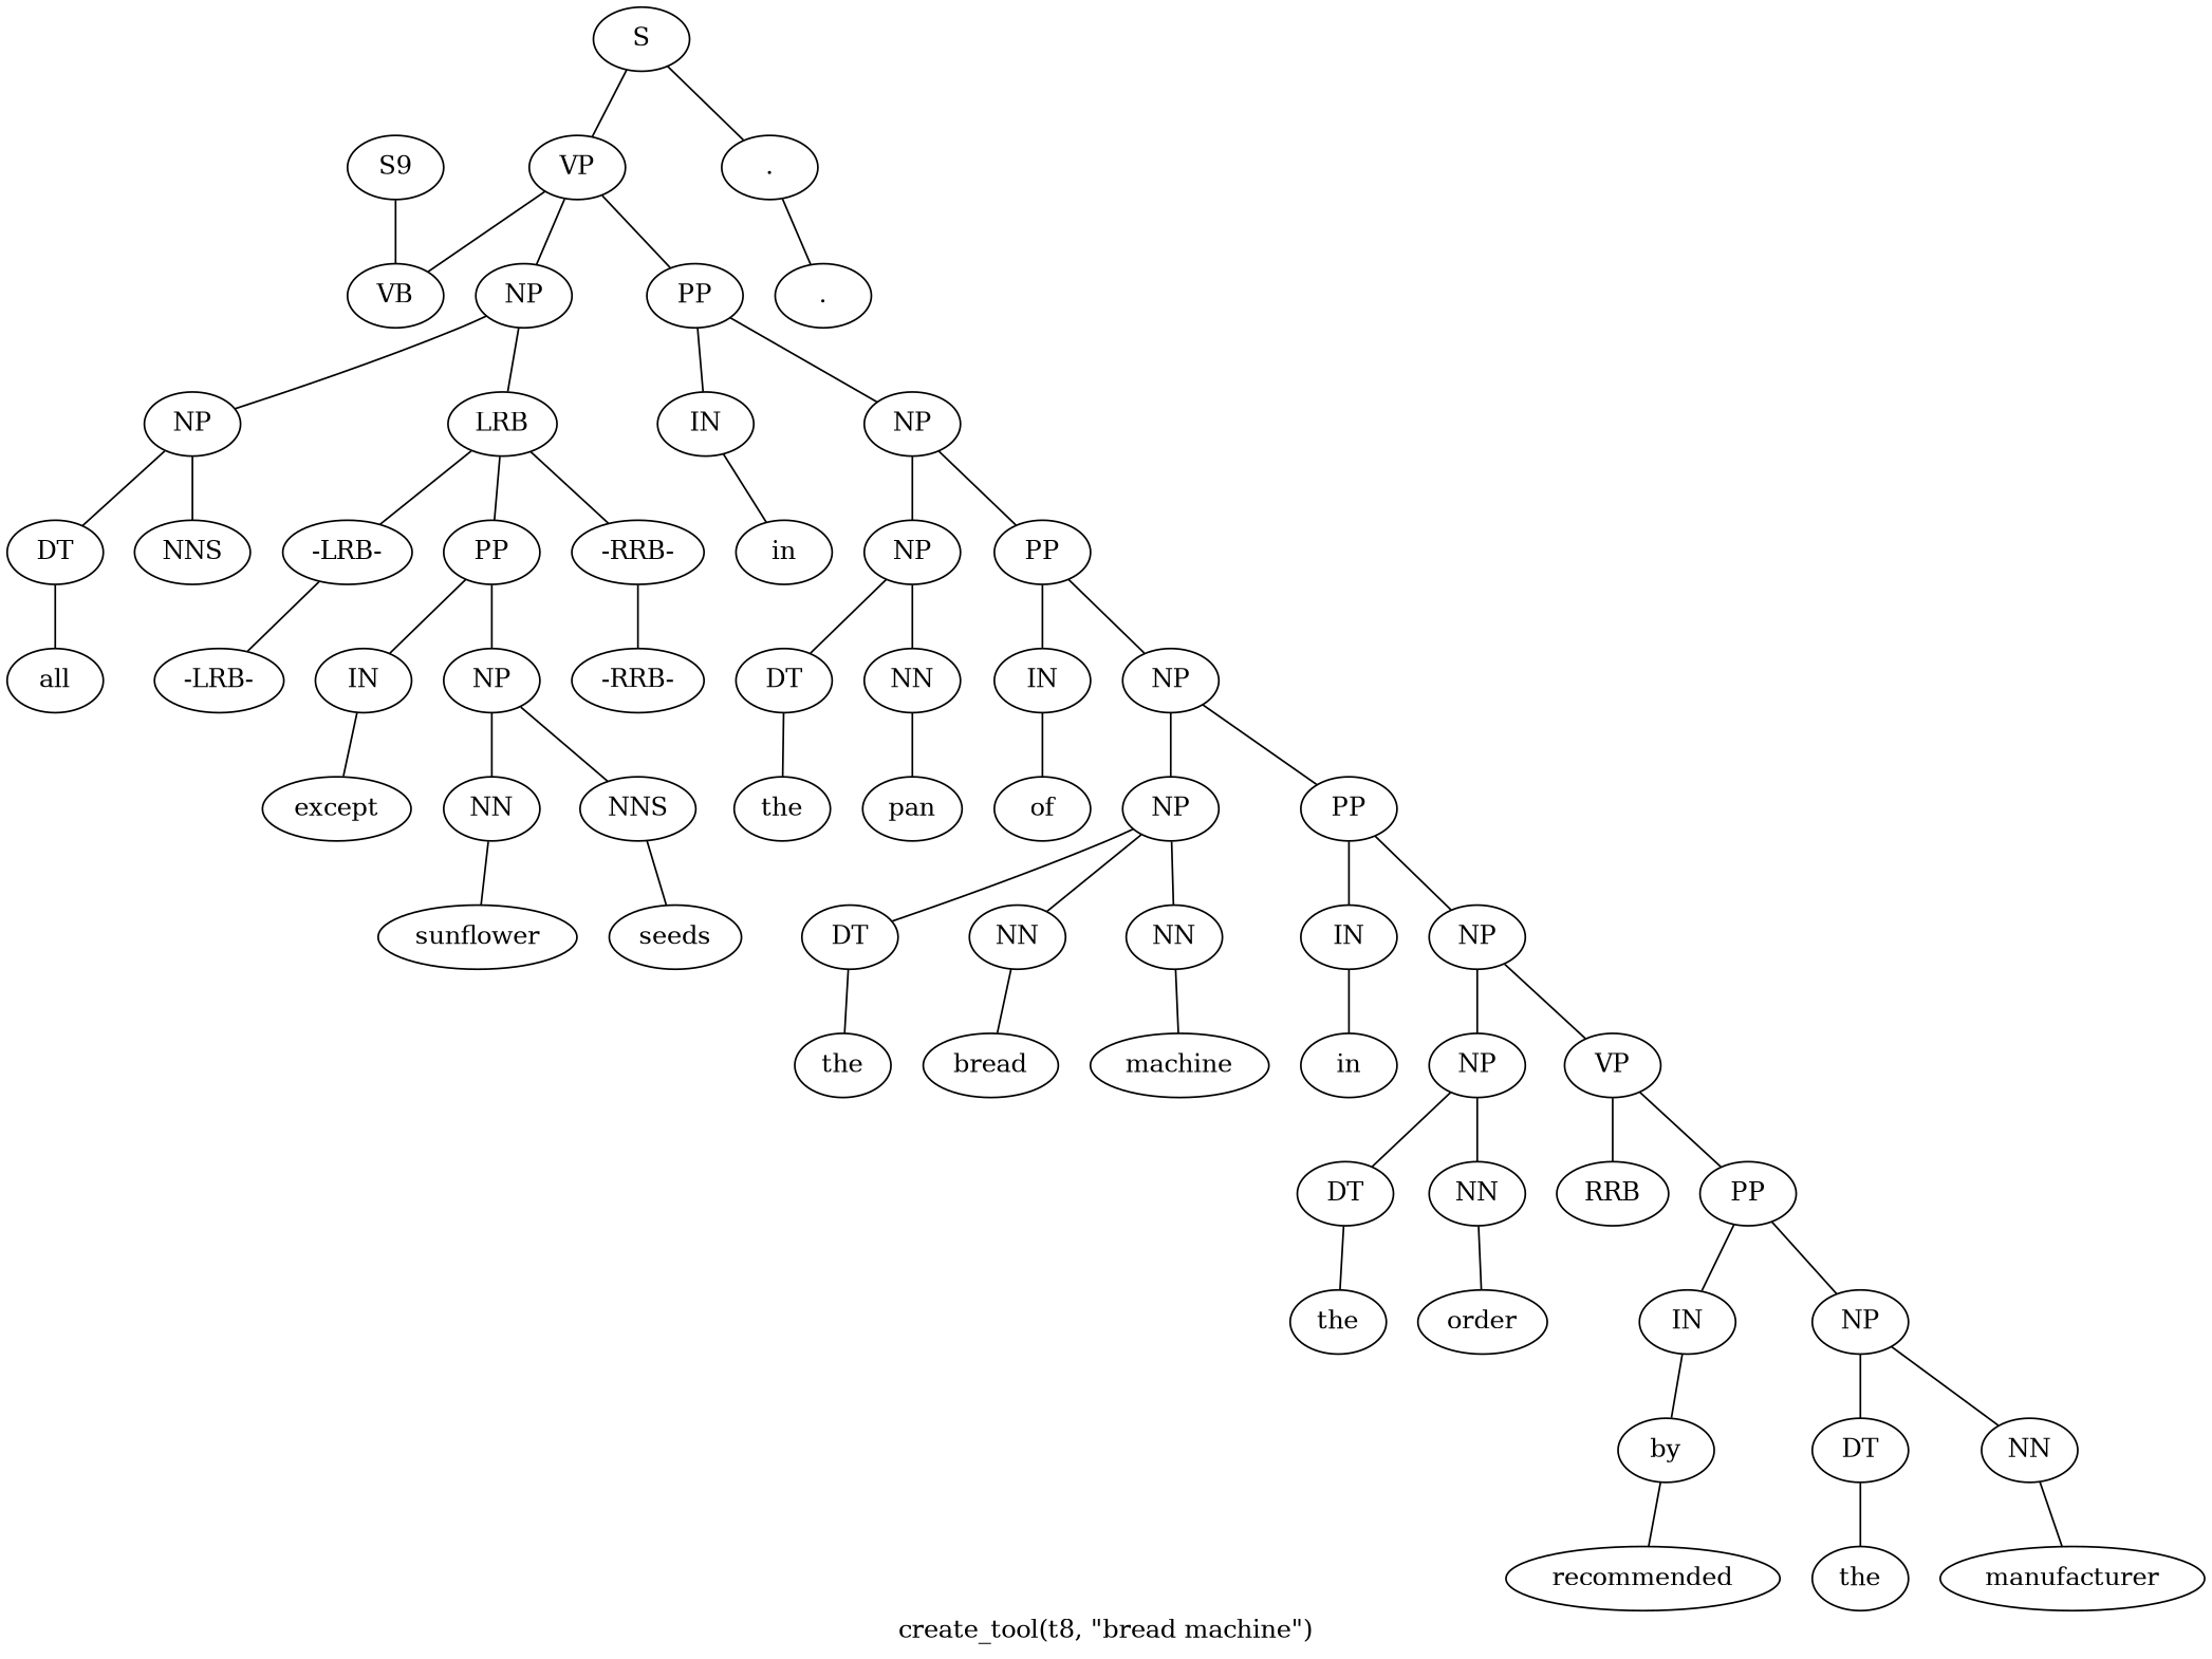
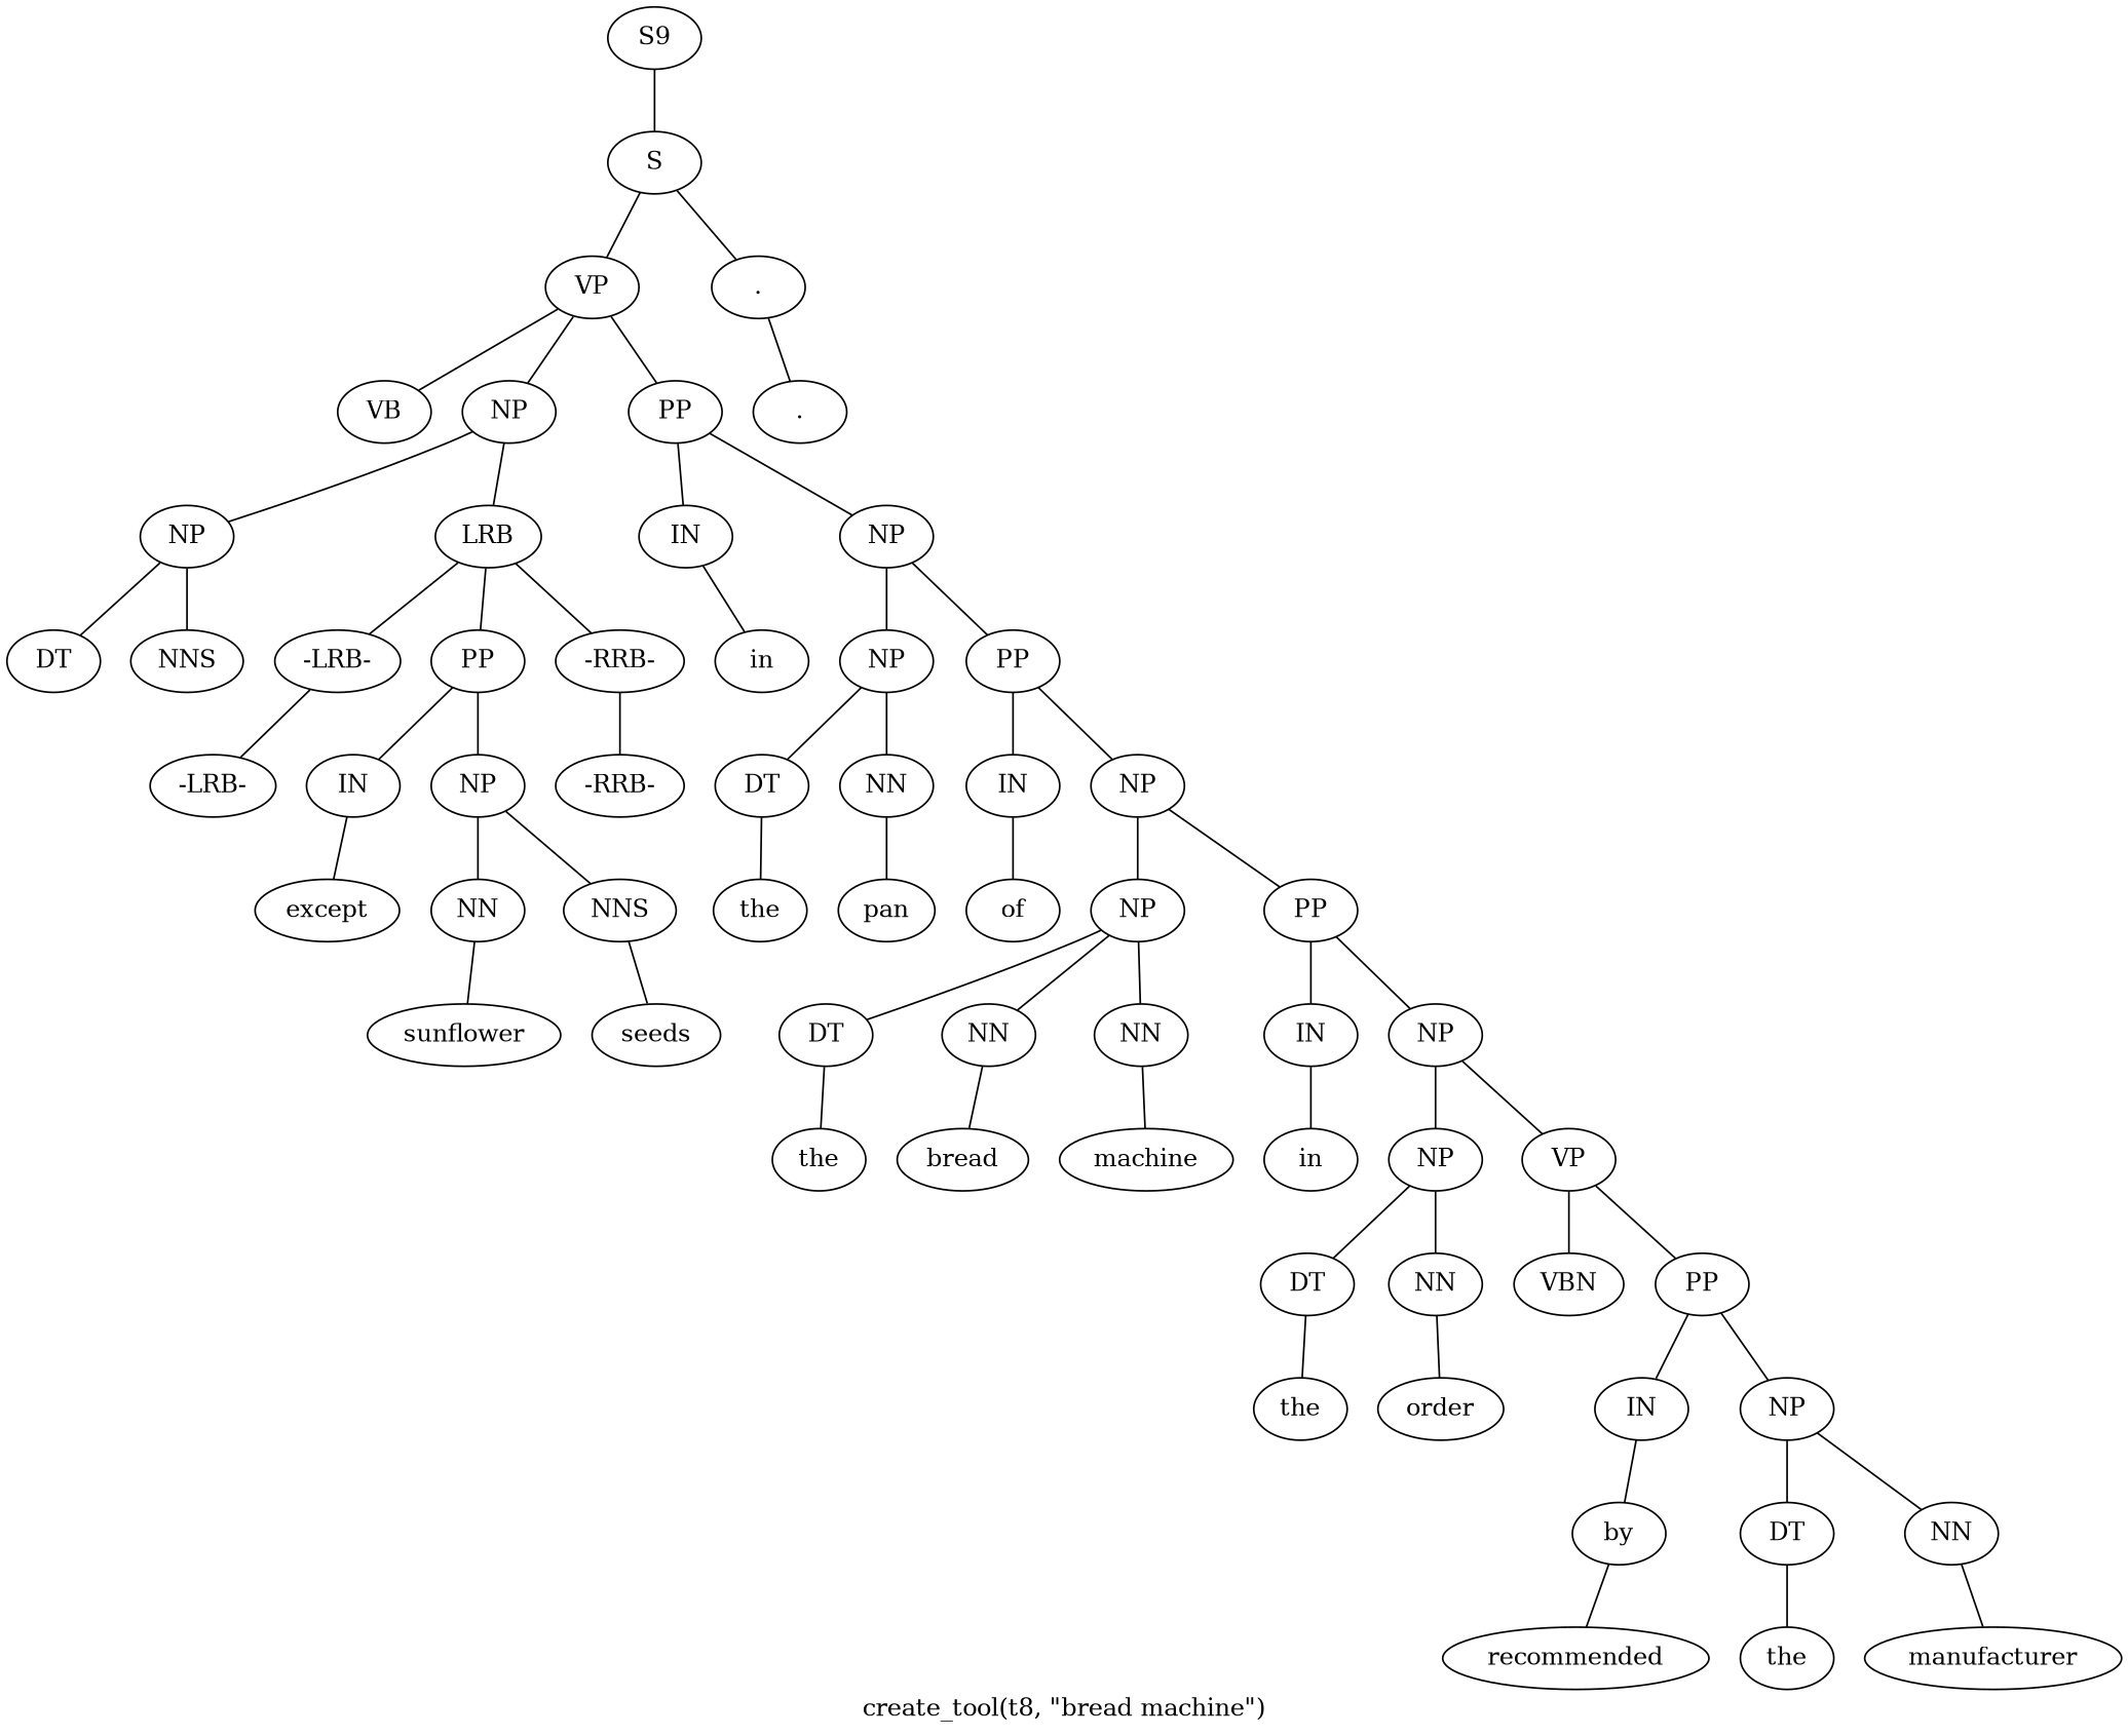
  graph {
    label="create_tool(t8, \"bread machine\")"
    n1 [label=S9]
    n2 [label=S]
    n3 [label=VP]
    n4 [label="."]
    n5 [label=VB]
    n6 [label=NP]
    n7 [label=PP]
    n8 [label="."]
    n9 [label=NP]
    n10 [label=LRB]
    n11 [label=IN]
    n12 [label=NP]
    n13 [label=DT]
    n14 [label=NNS]
    n15 [label="-LRB-"]
    n16 [label=PP]
    n17 [label="-RRB-"]
-   n18 [label=all]
    n19 [label="-LRB-"]
    n20 [label=IN]
    n21 [label=NP]
    n22 [label="-RRB-"]
    n23 [label=except]
    n24 [label=NN]
    n25 [label=NNS]
    n26 [label=sunflower]
    n27 [label=seeds]
    n28 [label=in]
    n29 [label=NP]
    n30 [label=PP]
    n31 [label=DT]
    n32 [label=NN]
    n33 [label=IN]
    n34 [label=NP]
    n35 [label=the]
    n36 [label=pan]
    n37 [label=of]
    n38 [label=NP]
    n39 [label=PP]
    n40 [label=DT]
    n41 [label=NN]
    n42 [label=NN]
    n43 [label=IN]
    n44 [label=NP]
    n45 [label=the]
    n46 [label=bread]
    n47 [label=machine]
    n48 [label=in]
    n49 [label=NP]
    n50 [label=VP]
    n51 [label=DT]
    n52 [label=NN]
-   n53 [label=RRB]
+   n53 [label=VBN]
    n54 [label=PP]
    n55 [label=the]
    n56 [label=order]
    n57 [label=IN]
    n58 [label=NP]
    n59 [label=recommended]
    n60 [label=by]
    n61 [label=DT]
    n62 [label=NN]
    n63 [label=the]
    n64 [label=manufacturer]
-   n1 -- n5
+   n1 -- n2
    n2 -- n3
    n2 -- n4
    n3 -- n5
    n3 -- n6
    n3 -- n7
    n4 -- n8
    n6 -- n9
    n6 -- n10
    n7 -- n11
    n7 -- n12
    n9 -- n13
    n9 -- n14
    n10 -- n15
    n10 -- n16
    n10 -- n17
    n11 -- n28
    n12 -- n29
    n12 -- n30
-   n13 -- n18
    n15 -- n19
    n16 -- n20
    n16 -- n21
    n17 -- n22
    n20 -- n23
    n21 -- n24
    n21 -- n25
    n24 -- n26
    n25 -- n27
    n29 -- n31
    n29 -- n32
    n30 -- n33
    n30 -- n34
    n31 -- n35
    n32 -- n36
    n33 -- n37
    n34 -- n38
    n34 -- n39
    n38 -- n40
    n38 -- n41
    n38 -- n42
    n39 -- n43
    n39 -- n44
    n40 -- n45
    n41 -- n46
    n42 -- n47
    n43 -- n48
    n44 -- n49
    n44 -- n50
    n49 -- n51
    n49 -- n52
    n50 -- n53
    n50 -- n54
    n51 -- n55
    n52 -- n56
    n54 -- n57
    n54 -- n58
    n57 -- n60
    n58 -- n61
    n58 -- n62
    n60 -- n59
    n61 -- n63
    n62 -- n64
  }
